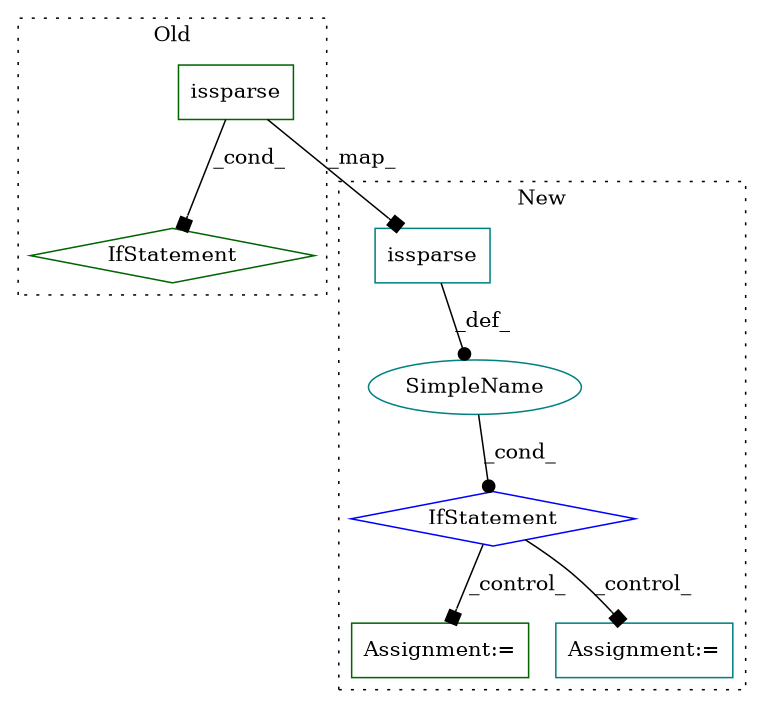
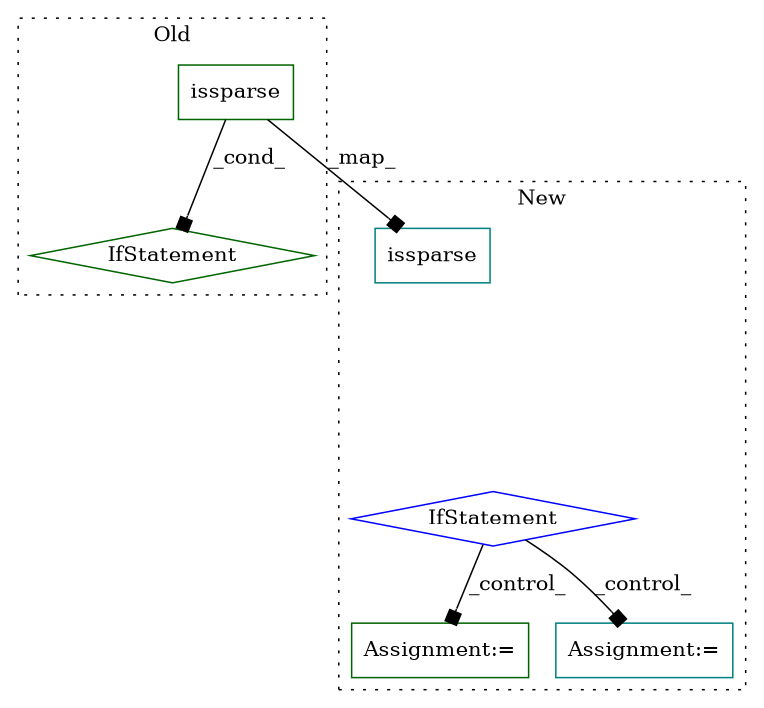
  digraph {
    node [a=32 l="9,1" shape=box color=darkgreen]
    edge [arrowhead=box]
    n1 [label=issparse s="778,793"]
    n2 [a=25 l=3 label=IfStatement s=794 shape=diamond]
    n3 [label=issparse s="758,773" color=teal]
    n4 [a=25 l="4,2" label=IfStatement s="747,774" shape=diamond color=blue]
    n5 [a=7 l=1 label="Assignment:=" s=923]
-   n6 [a=42 label=SimpleName shape=ellipse color=teal l=""]
    n7 [a=7 l=1 label="Assignment:=" s=806 color=teal]
    subgraph cluster_1 {
      label=Old
      style=dotted
      n1
      n2
    }
    subgraph cluster_2 {
      label=New
      style=dotted
      n3
      n4
      n5
-     n6
      n7
    }
    n1 -> n2 [label=_cond_]
    n1 -> n3 [label=_map_]
-   n3 -> n6 [label=_def_ arrowhead=dot]
    n4 -> n5 [label=_control_]
    n4 -> n7 [label=_control_]
-   n6 -> n4 [label=_cond_ arrowhead=dot]
  }
